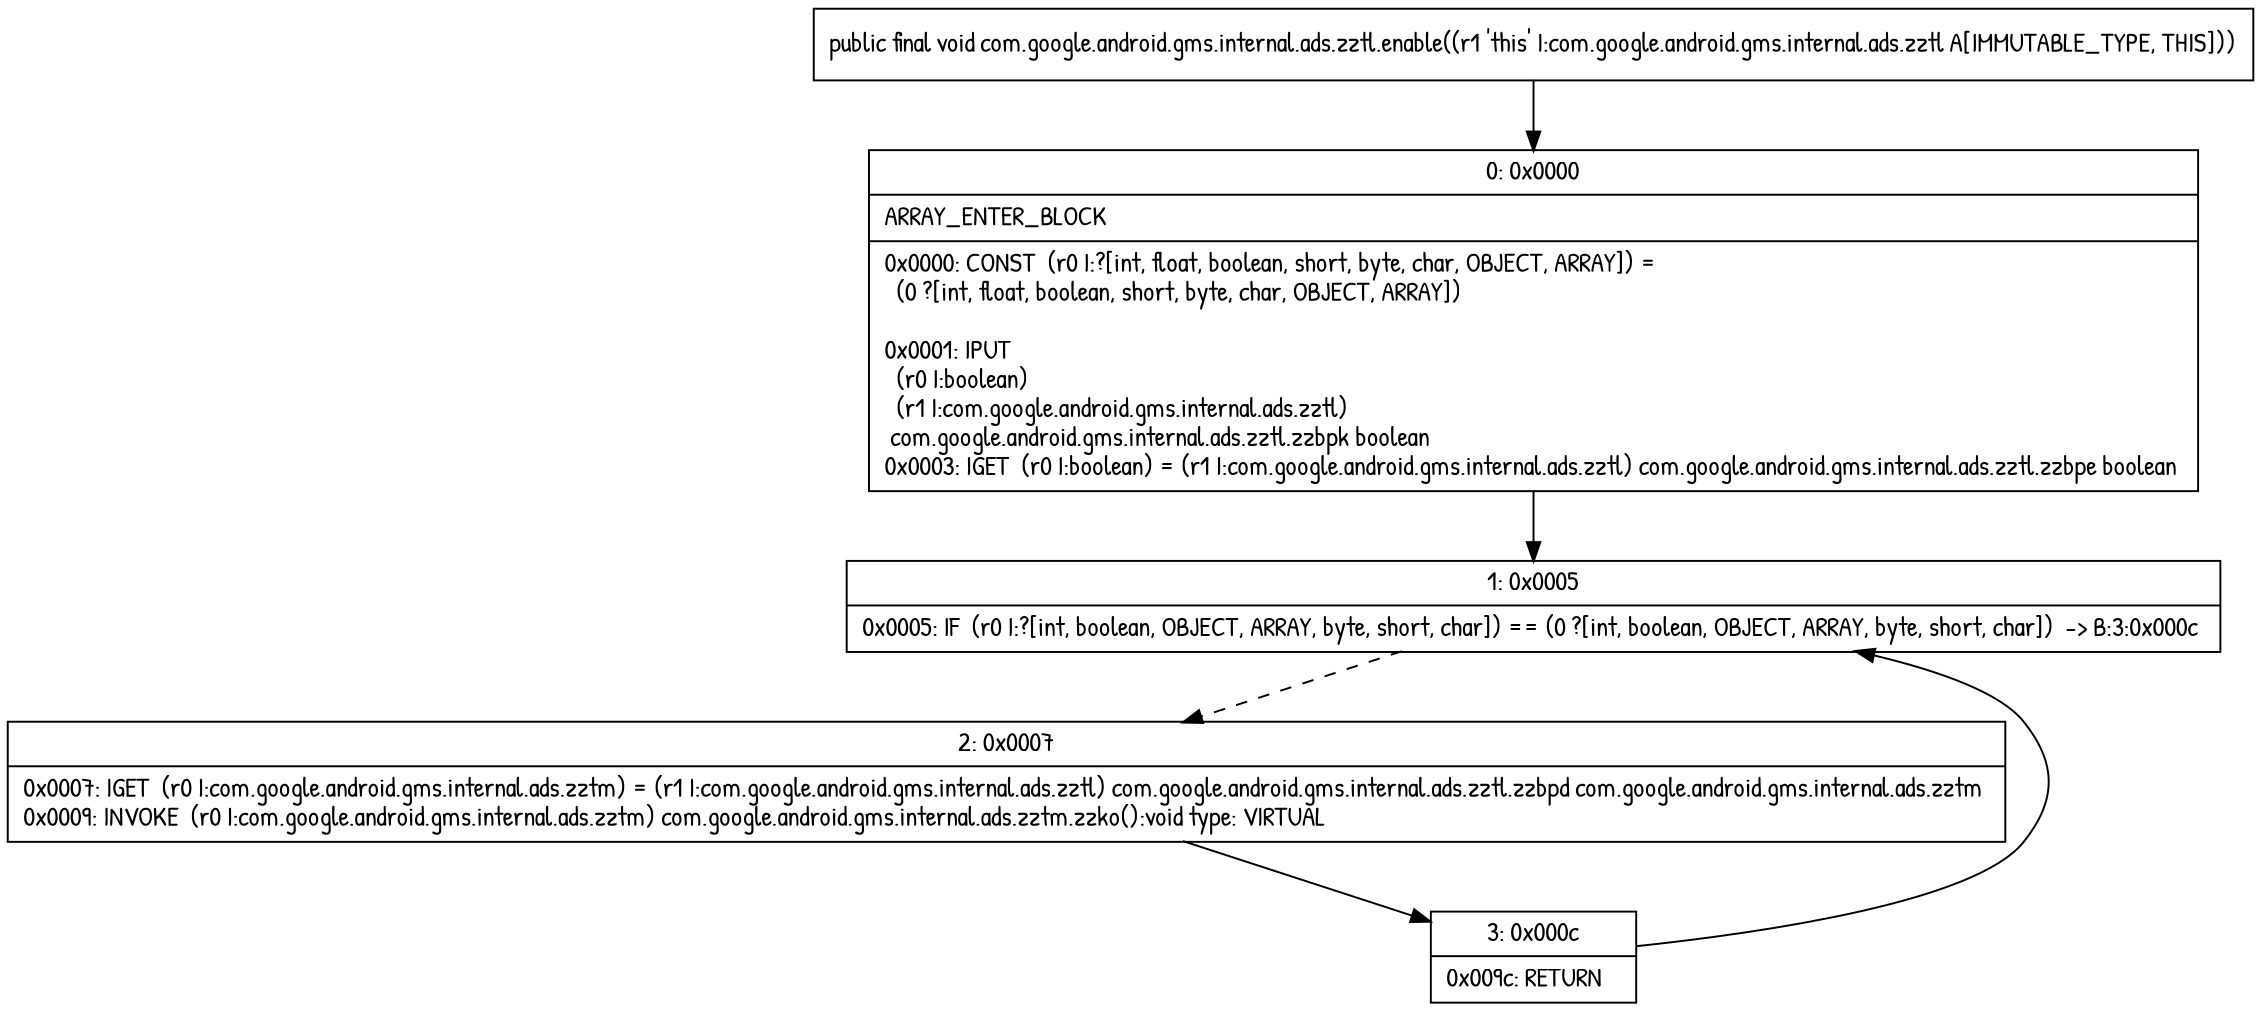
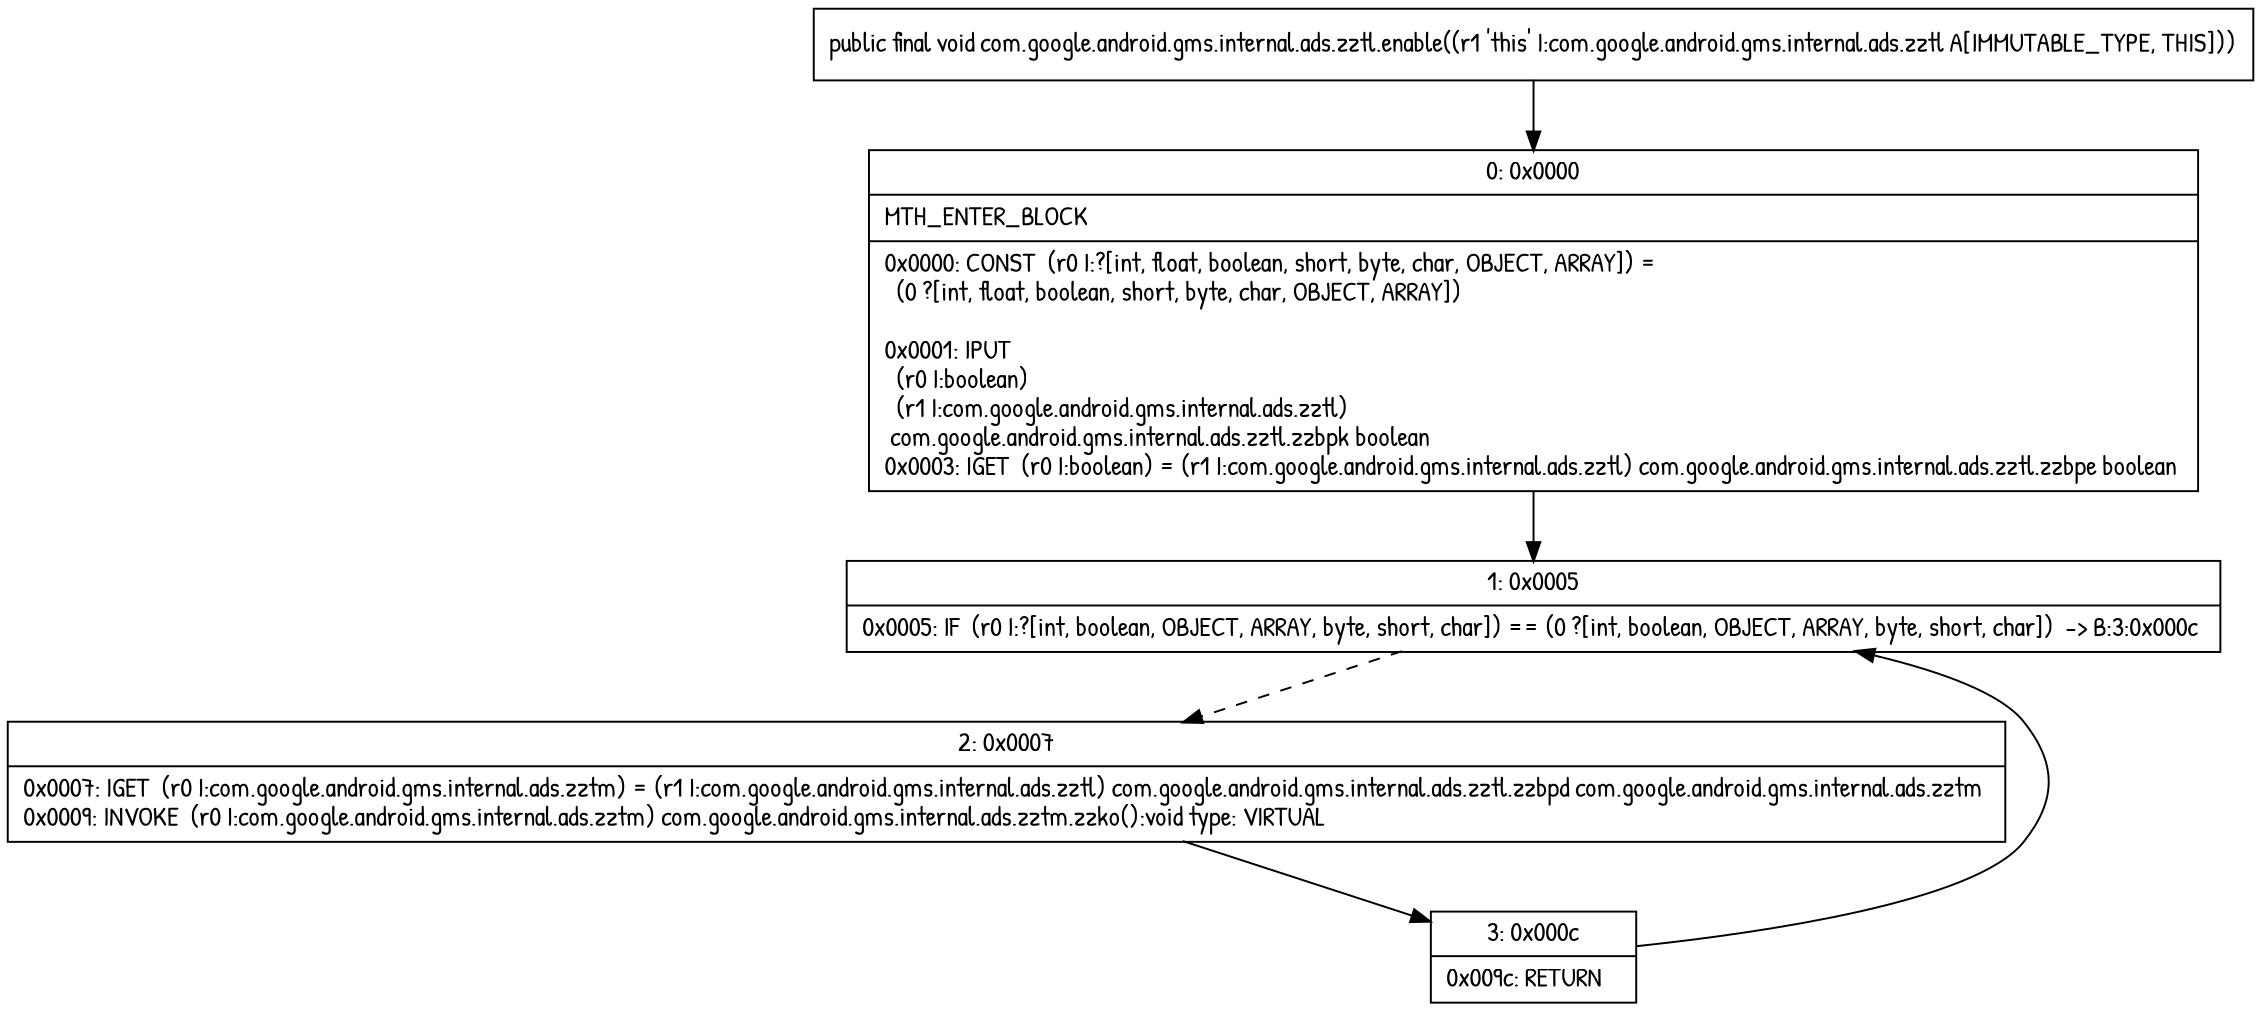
  digraph {
    fontname="Patrick Hand"
    node [fontname="Patrick Hand" shape=record]
    edge [fontname="Patrick Hand"]
-   n1 [label="{0\:\ 0x0000|ARRAY_ENTER_BLOCK\l|0x0000: CONST  (r0 I:?[int, float, boolean, short, byte, char, OBJECT, ARRAY]) = \l  (0 ?[int, float, boolean, short, byte, char, OBJECT, ARRAY])\l \l0x0001: IPUT  \l  (r0 I:boolean)\l  (r1 I:com.google.android.gms.internal.ads.zztl)\l com.google.android.gms.internal.ads.zztl.zzbpk boolean \l0x0003: IGET  (r0 I:boolean) = (r1 I:com.google.android.gms.internal.ads.zztl) com.google.android.gms.internal.ads.zztl.zzbpe boolean \l}"]
+   n1 [label="{0\:\ 0x0000|MTH_ENTER_BLOCK\l|0x0000: CONST  (r0 I:?[int, float, boolean, short, byte, char, OBJECT, ARRAY]) = \l  (0 ?[int, float, boolean, short, byte, char, OBJECT, ARRAY])\l \l0x0001: IPUT  \l  (r0 I:boolean)\l  (r1 I:com.google.android.gms.internal.ads.zztl)\l com.google.android.gms.internal.ads.zztl.zzbpk boolean \l0x0003: IGET  (r0 I:boolean) = (r1 I:com.google.android.gms.internal.ads.zztl) com.google.android.gms.internal.ads.zztl.zzbpe boolean \l}"]
    n2 [label="{1\:\ 0x0005|0x0005: IF  (r0 I:?[int, boolean, OBJECT, ARRAY, byte, short, char]) == (0 ?[int, boolean, OBJECT, ARRAY, byte, short, char])  \-\> B:3:0x000c \l}"]
    n3 [label="{2\:\ 0x0007|0x0007: IGET  (r0 I:com.google.android.gms.internal.ads.zztm) = (r1 I:com.google.android.gms.internal.ads.zztl) com.google.android.gms.internal.ads.zztl.zzbpd com.google.android.gms.internal.ads.zztm \l0x0009: INVOKE  (r0 I:com.google.android.gms.internal.ads.zztm) com.google.android.gms.internal.ads.zztm.zzko():void type: VIRTUAL \l}"]
    n4 [label="{3\:\ 0x000c|0x009c: RETURN   \l}"]
    n5 [label="{public final void com.google.android.gms.internal.ads.zztl.enable((r1 'this' I:com.google.android.gms.internal.ads.zztl A[IMMUTABLE_TYPE, THIS])) }"]
    n1 -> n2
    n2 -> n3 [style=dashed]
    n3 -> n4
    n4 -> n2
    n5 -> n1
  }
